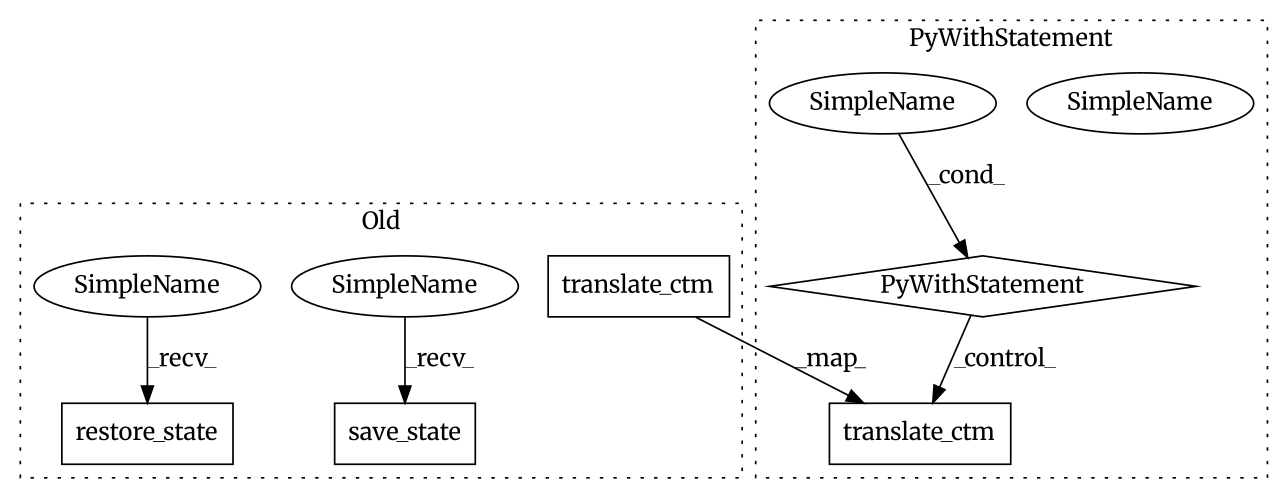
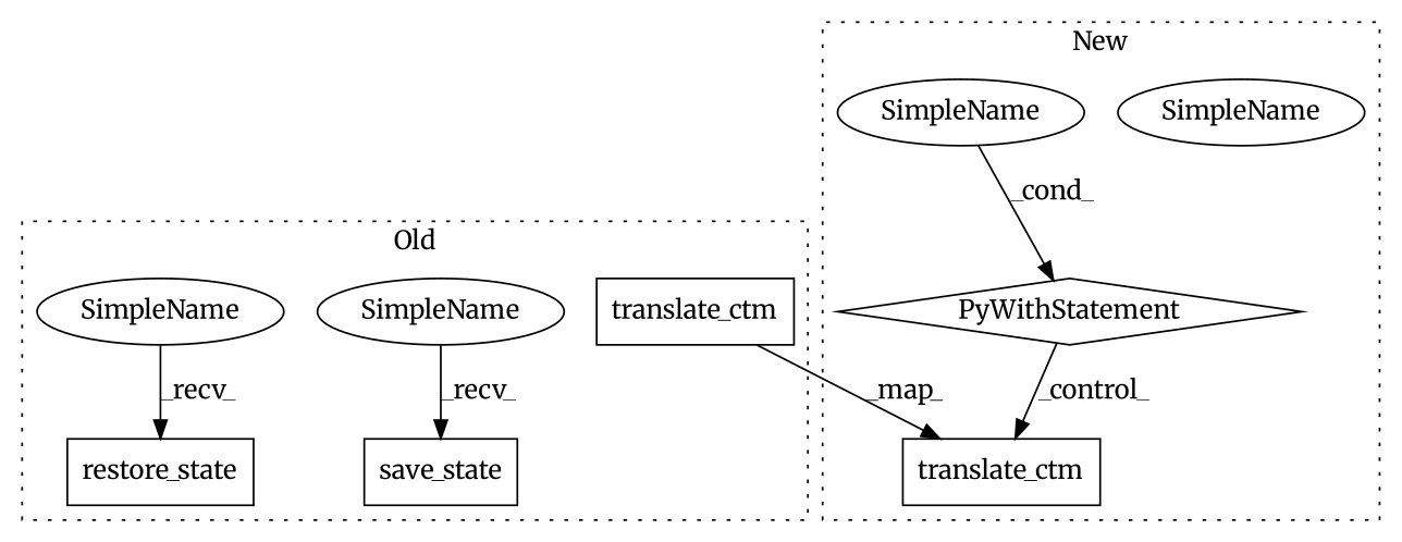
  digraph {
    fontname=Merriweather
    node [a=32 l=2 s=880 shape=box fontname=Merriweather]
    edge [fontname=Merriweather]
    n1 [l="14,1" label=translate_ctm s="874,901"]
    n2 [l=12 label=save_state s=851]
    n3 [l=15 label=restore_state s=981]
    n4 [a=42 label=SimpleName s=848 shape=ellipse]
    n5 [a=42 label=SimpleName s=978 shape=ellipse]
    n6 [l="14,1" label=translate_ctm s="895,922"]
    n7 [a=42 label=SimpleName shape=ellipse]
    n8 [a=104 l="10,2" label=PyWithStatement s="870,882" shape=diamond]
    n9 [a=42 label=SimpleName shape=ellipse]
    subgraph cluster_1 {
      label=Old
      style=dotted
      n1
      n2
      n3
      n4
      n5
    }
    subgraph cluster_2 {
-     label=PyWithStatement
+     label=New
      style=dotted
      n6
      n7
      n8
      n9
    }
    n1 -> n6 [label=_map_]
    n4 -> n2 [label=_recv_]
    n5 -> n3 [label=_recv_]
    n8 -> n6 [label=_control_]
    n9 -> n8 [label=_cond_]
  }
